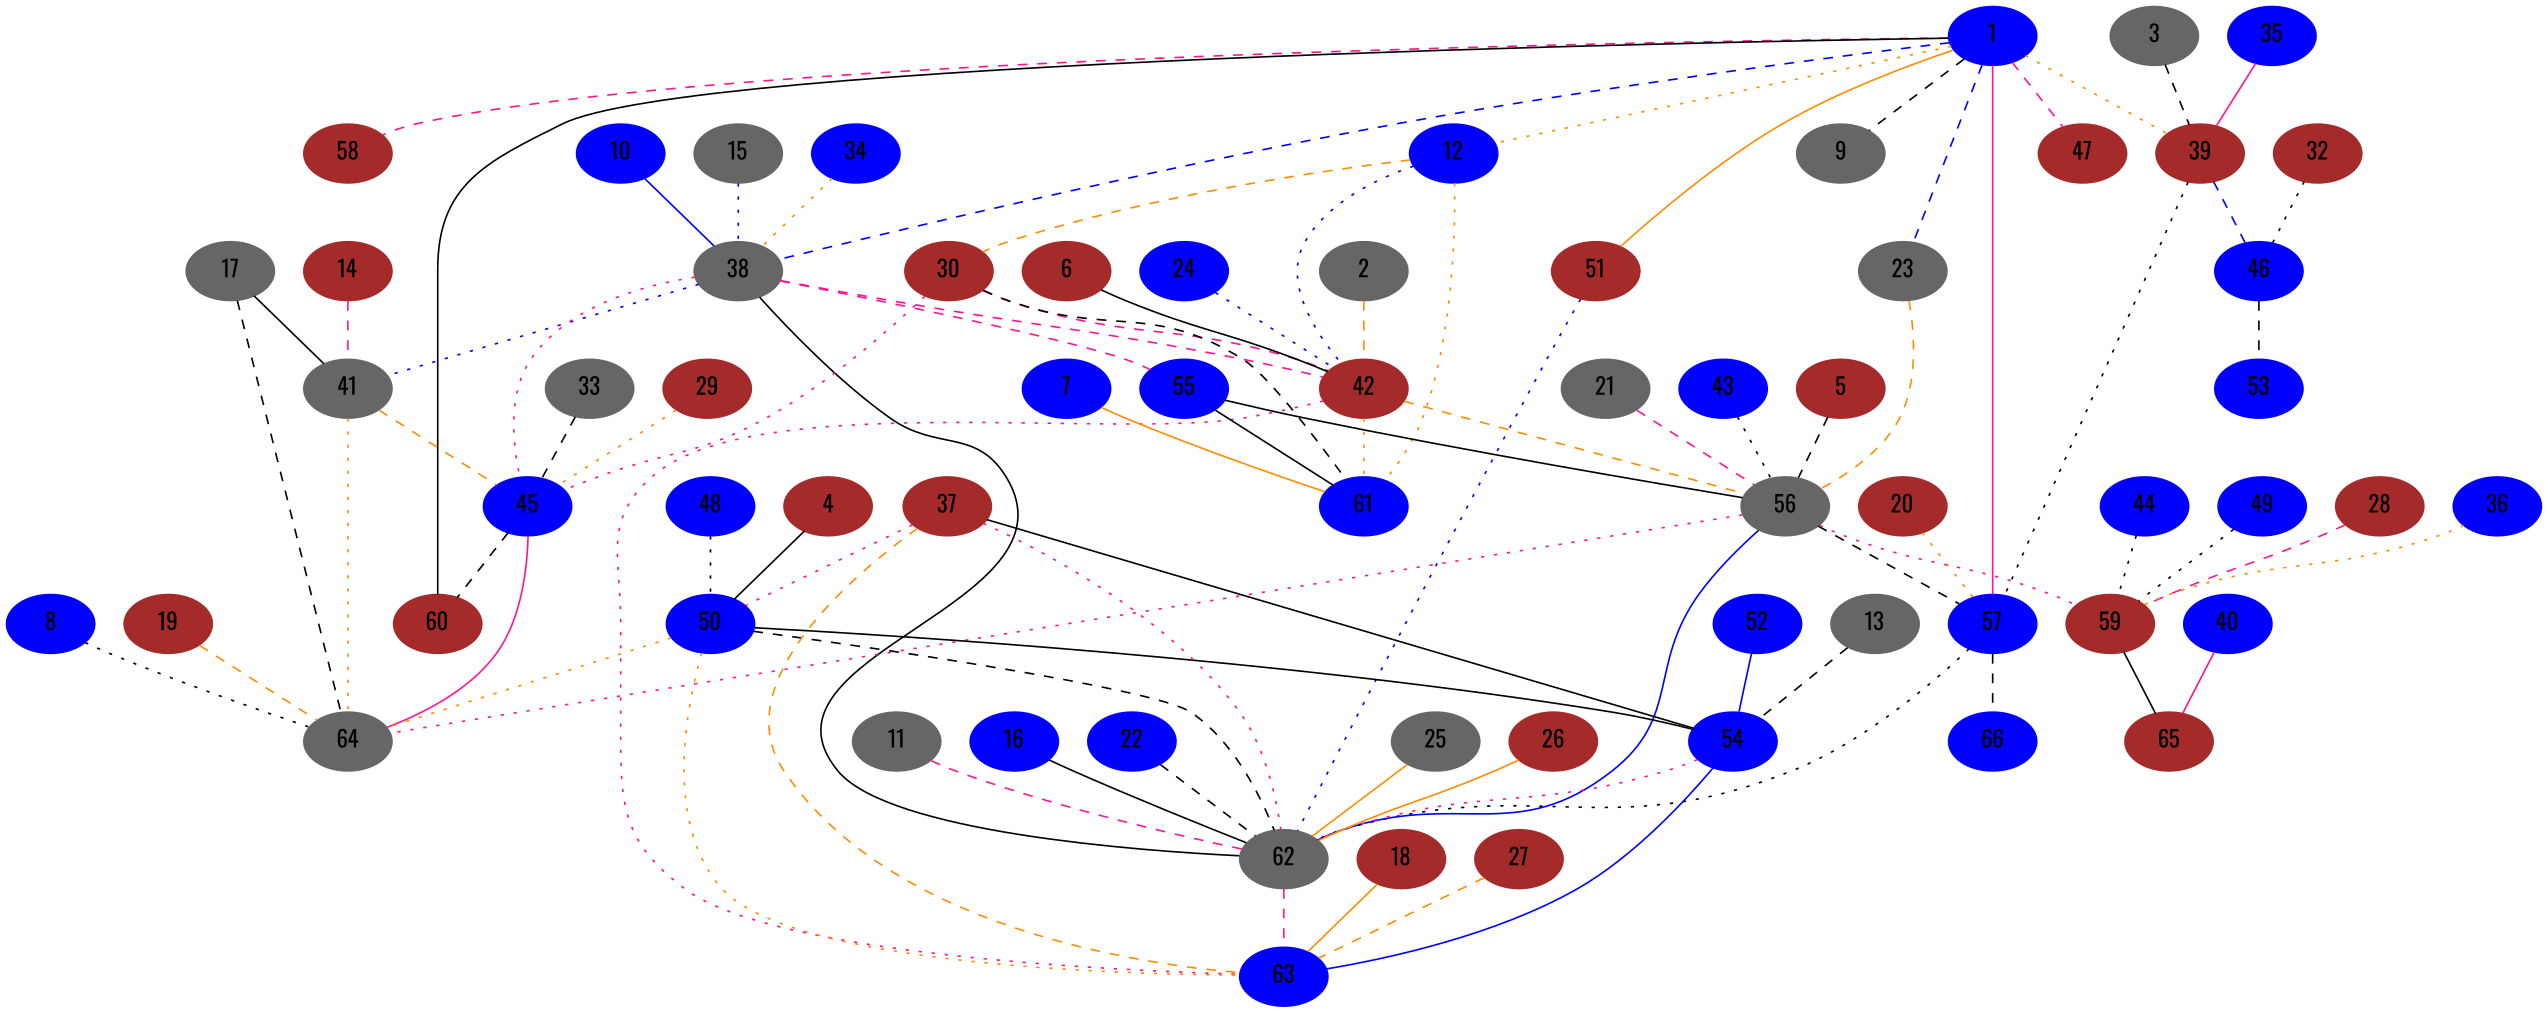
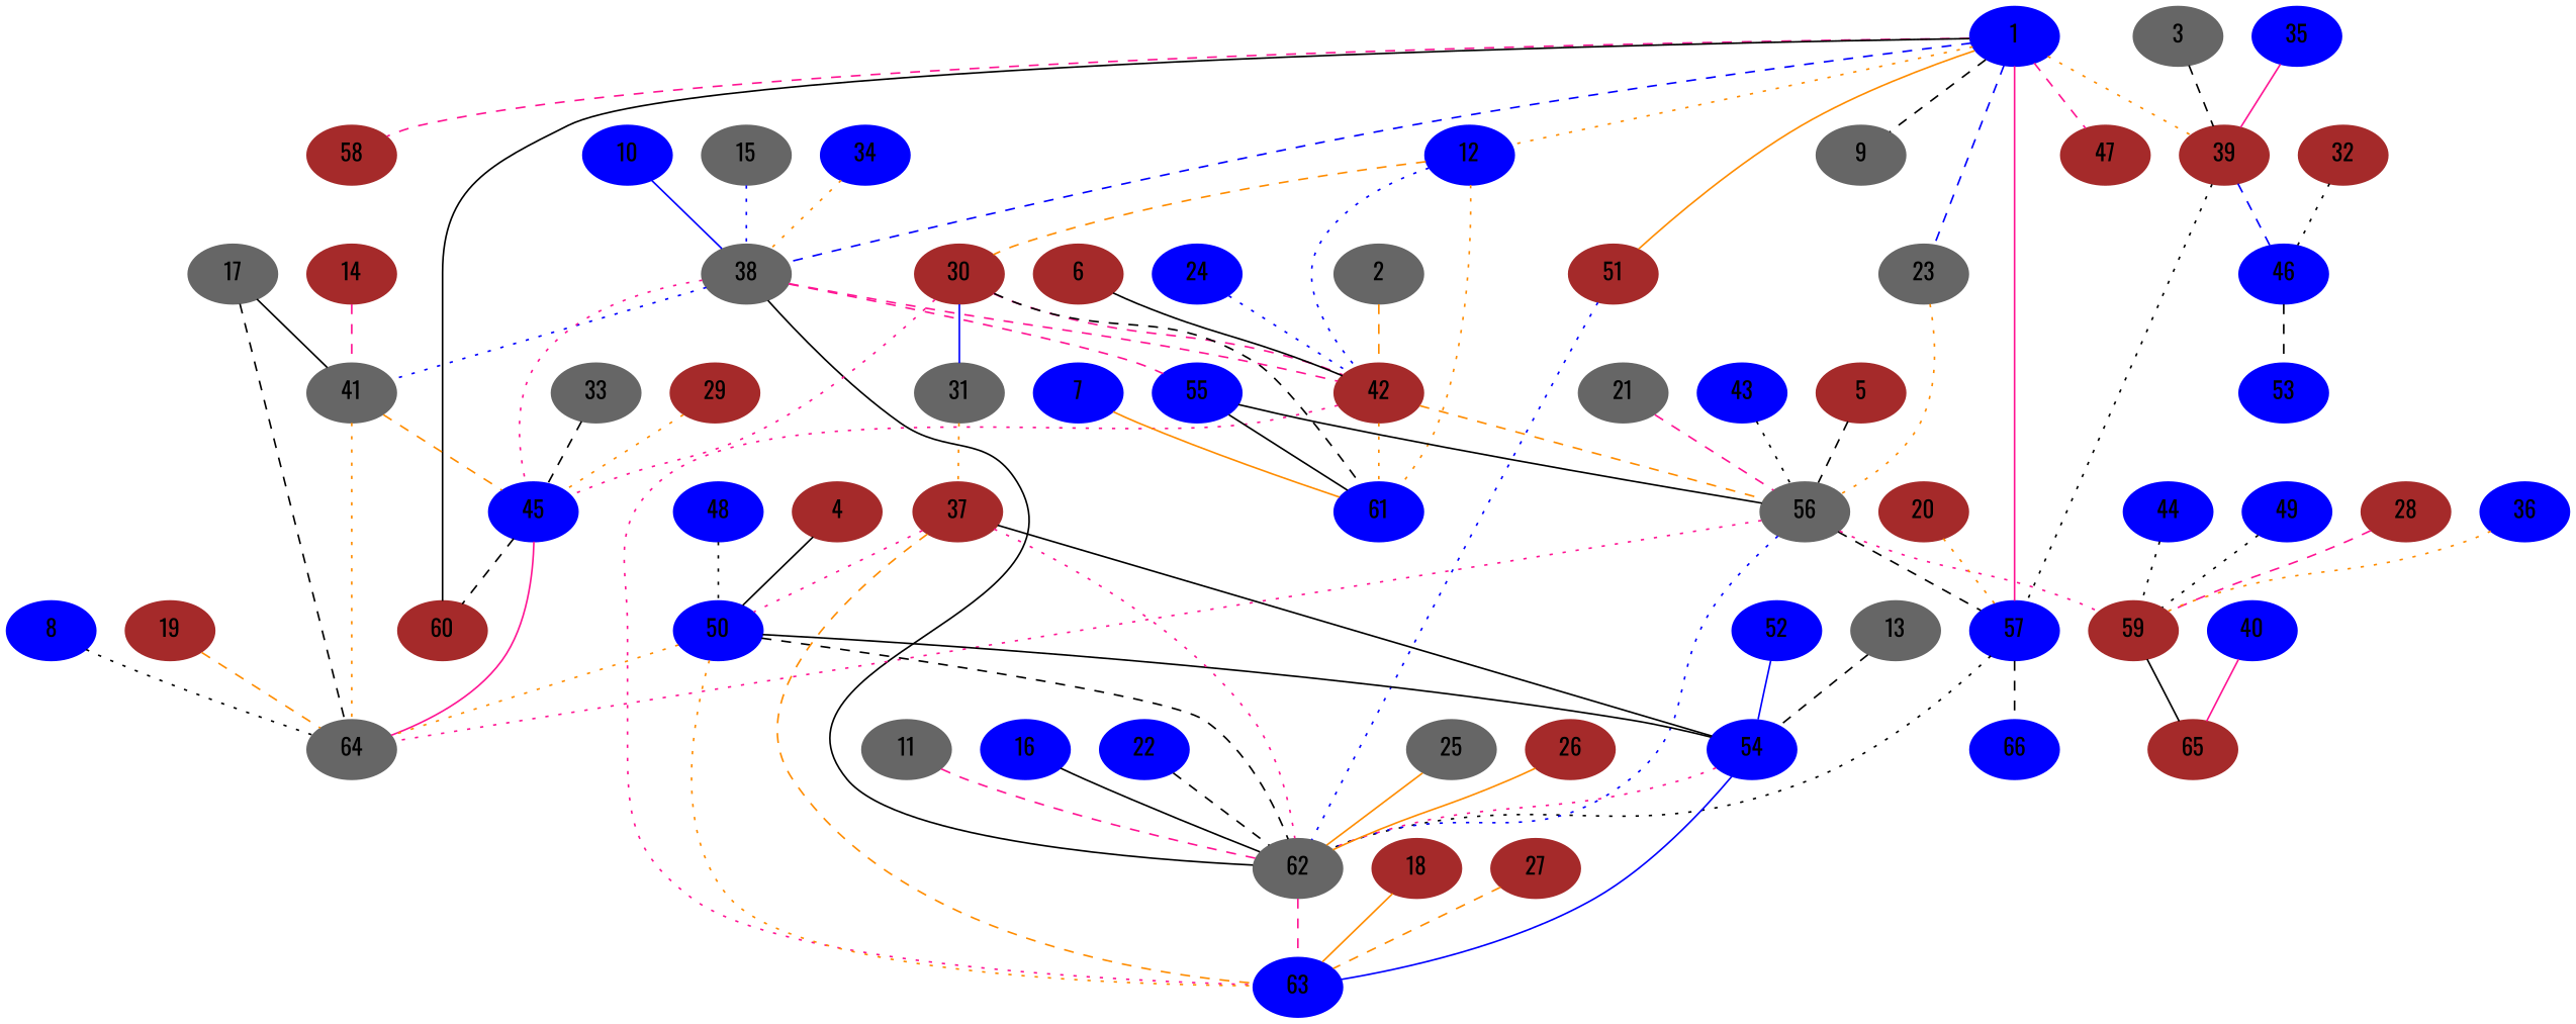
  graph {
    fontname=Oswald
    node [color=blue fontname=Oswald style=filled]
    edge [color=black fontname=Oswald style=dotted weight=1.0]
    9 [color=gray40]
    1
    12
    23 [color=gray40]
    38 [color=gray40]
    39 [color=brown]
    47 [color=brown]
    51 [color=brown]
    57
    58 [color=brown]
    60 [color=brown]
    42 [color=brown]
    61
    30 [color=brown]
    56 [color=gray40]
    62 [color=gray40]
    41 [color=gray40]
    45
    55
    46
    66
    2 [color=gray40]
    63
    3 [color=gray40]
    4 [color=brown]
    50
    64 [color=gray40]
    54
    5 [color=brown]
    59 [color=brown]
    6 [color=brown]
    7
    8
    10
    11 [color=gray40]
+   31 [color=gray40]
    13 [color=gray40]
    14 [color=brown]
    15 [color=gray40]
    16
    17 [color=gray40]
    18 [color=brown]
    19 [color=brown]
    20 [color=brown]
    21 [color=gray40]
    22
    24
    25 [color=gray40]
    26 [color=brown]
    27 [color=brown]
    28 [color=brown]
    65 [color=brown]
    29 [color=brown]
    37 [color=brown]
    32 [color=brown]
    53
    33 [color=gray40]
    34
    35
    36
    40
    43
    44
    48
    49
    52
    1 -- 9 [style=dashed]
    1 -- 12 [color=darkorange]
    1 -- 23 [color=blue style=dashed]
    1 -- 38 [color=blue style=dashed]
    1 -- 39 [color=darkorange weight=3.0]
    1 -- 47 [color=deeppink style=dashed]
    1 -- 51 [color=darkorange style=solid]
    1 -- 57 [color=deeppink style=solid weight=6.0]
    1 -- 58 [color=deeppink style=dashed]
    1 -- 60 [style=solid]
    12 -- 42 [color=blue]
    12 -- 61 [color=darkorange weight=3.0]
    12 -- 30 [color=darkorange style=dashed]
-   23 -- 56 [color=darkorange style=dashed]
+   23 -- 56 [color=darkorange]
    38 -- 42 [color=deeppink style=dashed]
    38 -- 62 [style=solid]
    38 -- 41 [color=blue weight=3.0]
    38 -- 45 [color=deeppink]
    38 -- 55 [color=deeppink style=dashed]
    39 -- 57 [weight=2.0]
    39 -- 46 [color=blue style=dashed]
    51 -- 62 [color=blue]
    57 -- 62
    57 -- 66 [style=dashed]
    42 -- 61 [color=darkorange weight=3.0]
    42 -- 56 [color=darkorange style=dashed]
    42 -- 63 [color=deeppink]
    30 -- 42 [color=deeppink style=dashed]
    30 -- 61 [style=dashed weight=3.0]
    30 -- 45 [color=deeppink]
+   30 -- 31 [color=blue style=solid]
    56 -- 57 [style=dashed]
-   56 -- 62 [color=blue style=solid]
+   56 -- 62 [color=blue]
    56 -- 64 [color=deeppink]
    56 -- 59 [color=deeppink weight=5.0]
    62 -- 63 [color=deeppink style=dashed weight=2.0]
    41 -- 45 [color=darkorange style=dashed weight=3.0]
    41 -- 64 [color=darkorange weight=3.0]
    45 -- 60 [style=dashed]
    45 -- 64 [color=deeppink style=solid]
    55 -- 61 [style=solid]
    55 -- 56 [style=solid]
    46 -- 53 [style=dashed]
    2 -- 42 [color=darkorange style=dashed]
    3 -- 39 [style=dashed]
    4 -- 50 [style=solid]
    50 -- 62 [style=dashed weight=2.0]
    50 -- 63 [color=darkorange]
    50 -- 64 [color=darkorange]
    50 -- 54 [style=solid]
    54 -- 62 [color=deeppink weight=2.0]
    54 -- 63 [color=blue style=solid]
    5 -- 56 [style=dashed]
    59 -- 65 [style=solid]
    6 -- 42 [style=solid]
    7 -- 61 [color=darkorange style=solid]
    8 -- 64
    10 -- 38 [color=blue style=solid]
    11 -- 62 [color=deeppink style=dashed]
+   31 -- 37 [color=darkorange]
    13 -- 54 [style=dashed]
    14 -- 41 [color=deeppink style=dashed]
    15 -- 38 [color=blue]
    16 -- 62 [style=solid]
    17 -- 41 [style=solid]
    17 -- 64 [style=dashed]
    18 -- 63 [color=darkorange style=solid]
    19 -- 64 [color=darkorange style=dashed]
    20 -- 57 [color=darkorange]
    21 -- 56 [color=deeppink style=dashed]
    22 -- 62 [style=dashed]
    24 -- 42 [color=blue]
    25 -- 62 [color=darkorange style=solid]
    26 -- 62 [color=darkorange style=solid]
    27 -- 63 [color=darkorange style=dashed]
    28 -- 59 [color=deeppink style=dashed]
    29 -- 45 [color=darkorange]
    37 -- 62 [color=deeppink weight=2.0]
    37 -- 63 [color=darkorange style=dashed]
    37 -- 50 [color=deeppink]
    37 -- 54 [style=solid]
    32 -- 46
    33 -- 45 [style=dashed]
    34 -- 38 [color=darkorange]
    35 -- 39 [color=deeppink style=solid]
    36 -- 59 [color=darkorange]
    40 -- 65 [color=deeppink style=solid]
    43 -- 56
    44 -- 59
    48 -- 50
    49 -- 59
    52 -- 54 [color=blue style=solid]
  }
